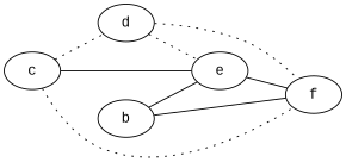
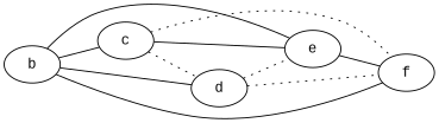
  graph {
    fontname="Liberation Mono"
    rankdir=LR
    node [fontname="Liberation Mono"]
    edge [fontname="Liberation Mono"]
    e
    f
    b
    c
    d
    e -- f
    b -- e
    b -- f [style=solid]
+   b -- c
+   b -- d
    c -- e
    c -- f [style=dotted]
    c -- d [style=dotted]
    d -- e [style=dotted]
    d -- f [style=dotted]
  }
